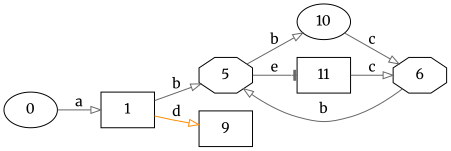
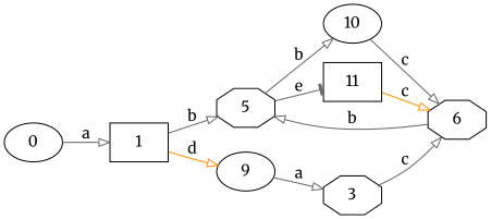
  strict digraph {
    fontname=Merriweather
    rankdir=LR
    node [fontname=Merriweather shape=octagon]
    edge [arrowhead=onormal color=gray40 fontname=Merriweather]
    5
    1 [shape=box]
-   9 [shape=box]
+   9 [shape=ellipse]
    10 [shape=ellipse]
    11 [shape=box]
+   3
    6
    0 [shape=ellipse]
    5 -> 10 [label=b]
    5 -> 11 [arrowhead=tee label=e]
    1 -> 5 [label=b]
    1 -> 9 [color=darkorange label=d]
+   9 -> 3 [label=a]
    10 -> 6 [label=c]
-   11 -> 6 [label=c]
+   11 -> 6 [color=darkorange label=c]
+   3 -> 6 [label=c]
    6 -> 5 [label=b]
    0 -> 1 [label=a]
  }
